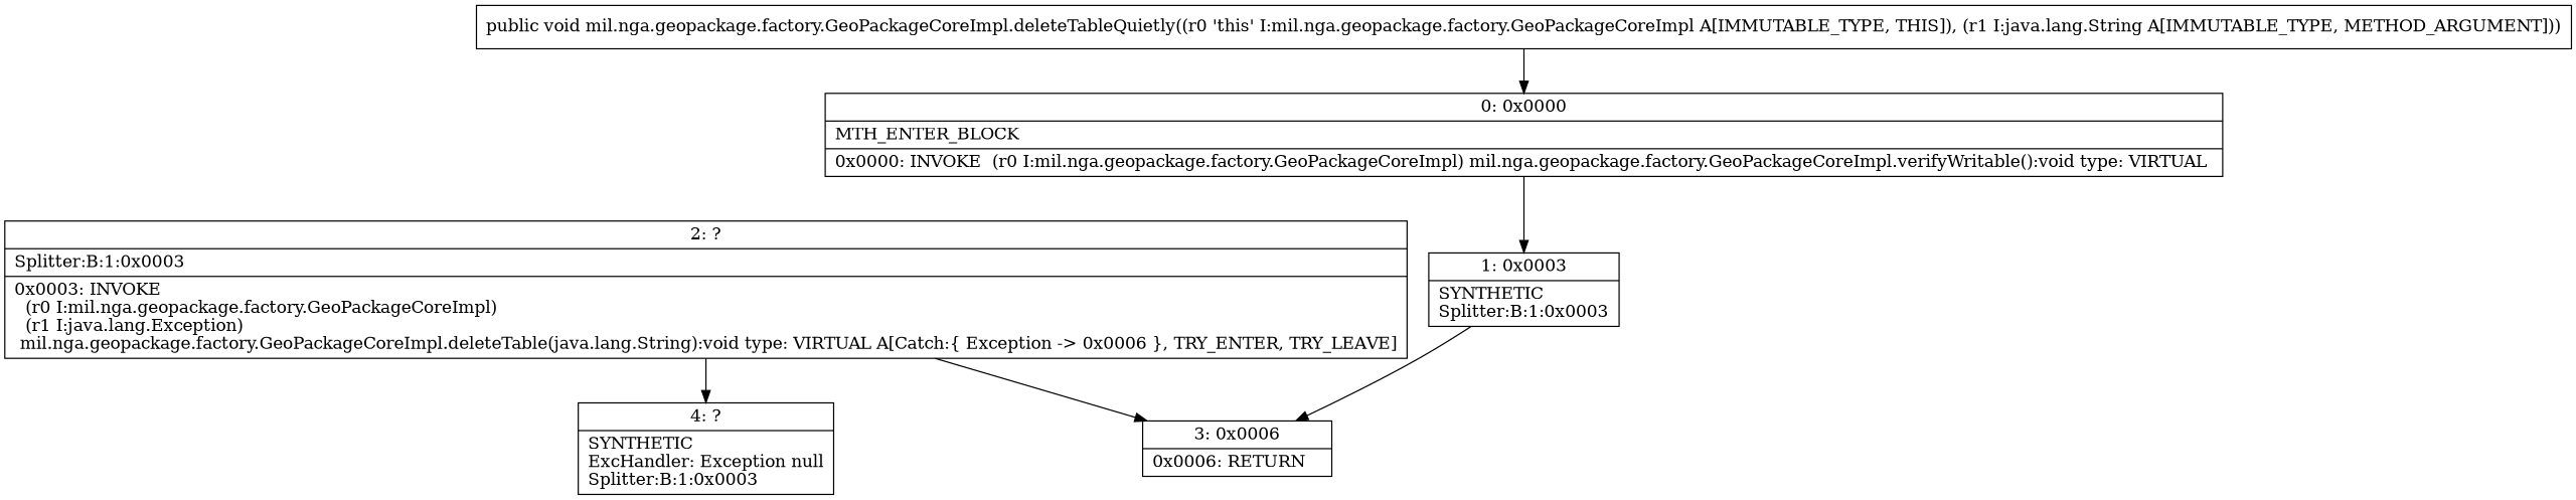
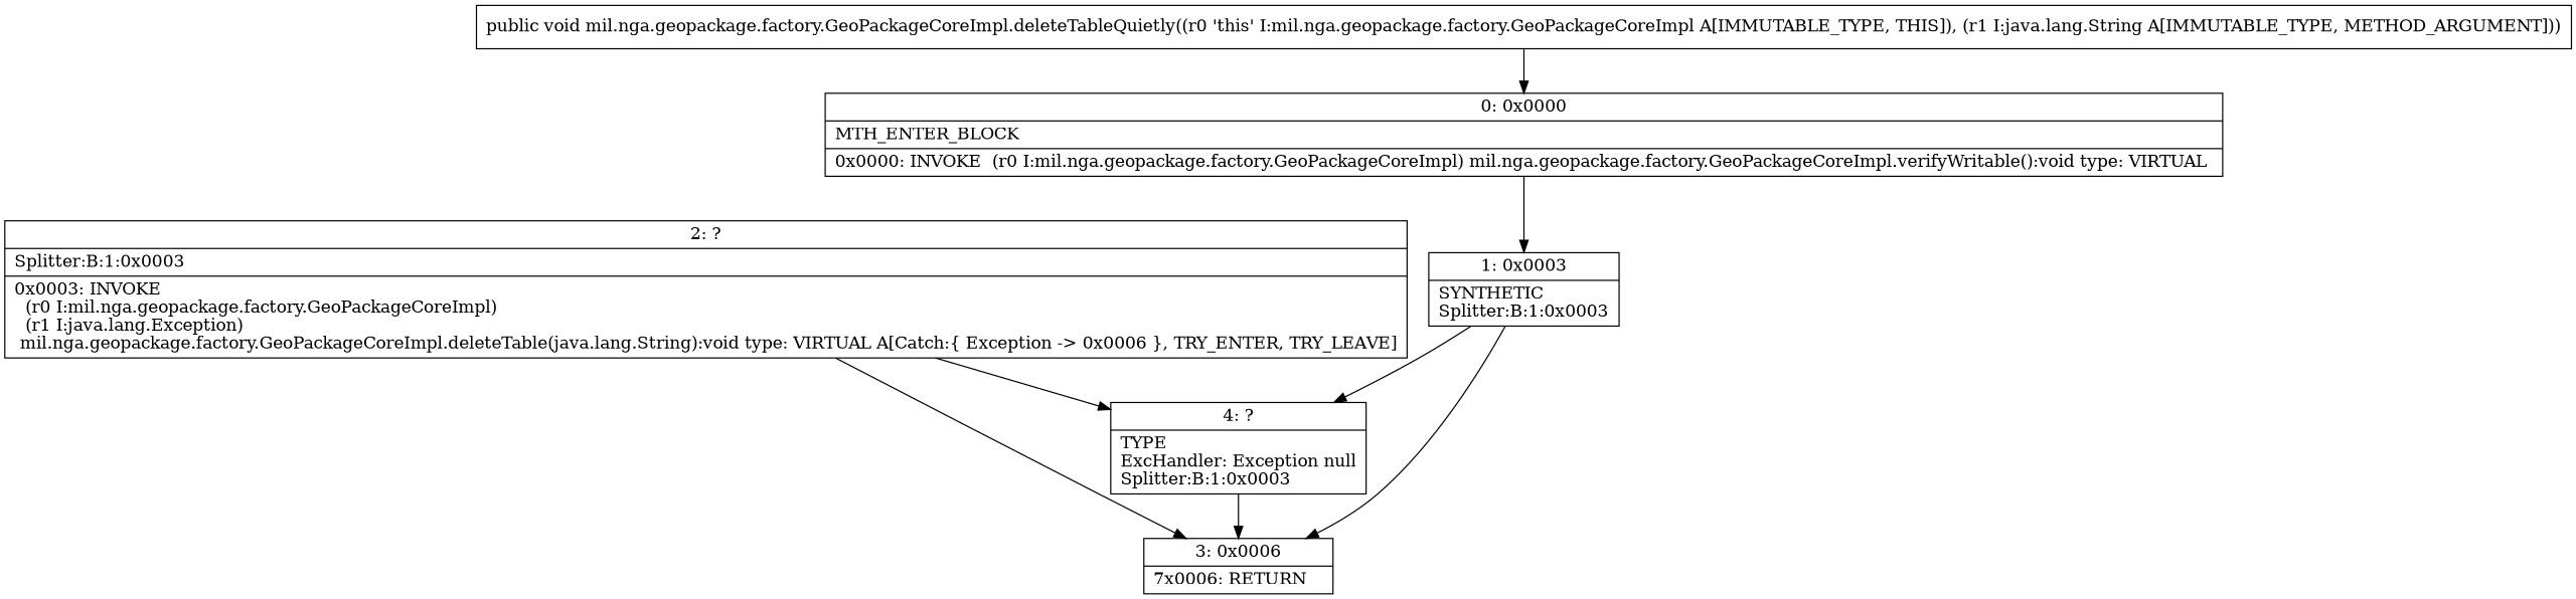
  digraph {
    node [shape=record]
    n1 [label="{0\:\ 0x0000|MTH_ENTER_BLOCK\l|0x0000: INVOKE  (r0 I:mil.nga.geopackage.factory.GeoPackageCoreImpl) mil.nga.geopackage.factory.GeoPackageCoreImpl.verifyWritable():void type: VIRTUAL \l}"]
    n2 [label="{1\:\ 0x0003|SYNTHETIC\lSplitter:B:1:0x0003\l}"]
-   n3 [label="{4\:\ ?|SYNTHETIC\lExcHandler: Exception null\lSplitter:B:1:0x0003\l}"]
-   n4 [label="{3\:\ 0x0006|0x0006: RETURN   \l}"]
+   n3 [label="{4\:\ ?|TYPE\lExcHandler: Exception null\lSplitter:B:1:0x0003\l}"]
+   n4 [label="{3\:\ 0x0006|7x0006: RETURN   \l}"]
    n5 [label="{2\:\ ?|Splitter:B:1:0x0003\l|0x0003: INVOKE  \l  (r0 I:mil.nga.geopackage.factory.GeoPackageCoreImpl)\l  (r1 I:java.lang.Exception)\l mil.nga.geopackage.factory.GeoPackageCoreImpl.deleteTable(java.lang.String):void type: VIRTUAL A[Catch:\{ Exception \-\> 0x0006 \}, TRY_ENTER, TRY_LEAVE]\l}"]
    n6 [label="{public void mil.nga.geopackage.factory.GeoPackageCoreImpl.deleteTableQuietly((r0 'this' I:mil.nga.geopackage.factory.GeoPackageCoreImpl A[IMMUTABLE_TYPE, THIS]), (r1 I:java.lang.String A[IMMUTABLE_TYPE, METHOD_ARGUMENT])) }"]
    n1 -> n2
+   n2 -> n3
    n2 -> n4
+   n3 -> n4
    n5 -> n3
    n5 -> n4
    n6 -> n1
  }
